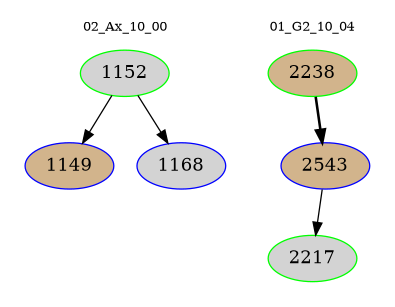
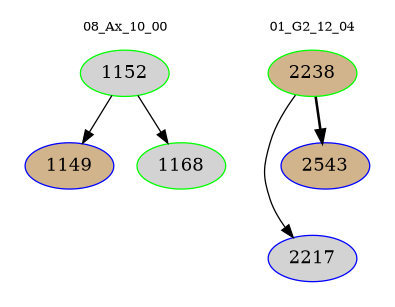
  digraph {
    node [color=blue fillcolor=lightgrey style=filled]
    edge [color=black style=solid]
    n1 [color=green label=1152]
    n2 [fillcolor=tan label=1149]
-   n3 [label=1168]
+   n3 [color=green label=1168]
    n4 [color=green fillcolor=tan label=2238]
-   n5 [color=green label=2217]
+   n5 [label=2217]
    n6 [fillcolor=tan label=2543]
    subgraph cluster_1 {
      color=white
      fontsize=10
-     label="02_Ax_10_00"
+     label="08_Ax_10_00"
      n1
      n2
      n3
    }
    subgraph cluster_2 {
      color=white
      fontsize=10
-     label="01_G2_10_04"
+     label="01_G2_12_04"
      n4
      n5
      n6
    }
    n1 -> n2
    n1 -> n3
-   n6 -> n5
+   n4 -> n5
    n4 -> n6 [style=bold]
  }
